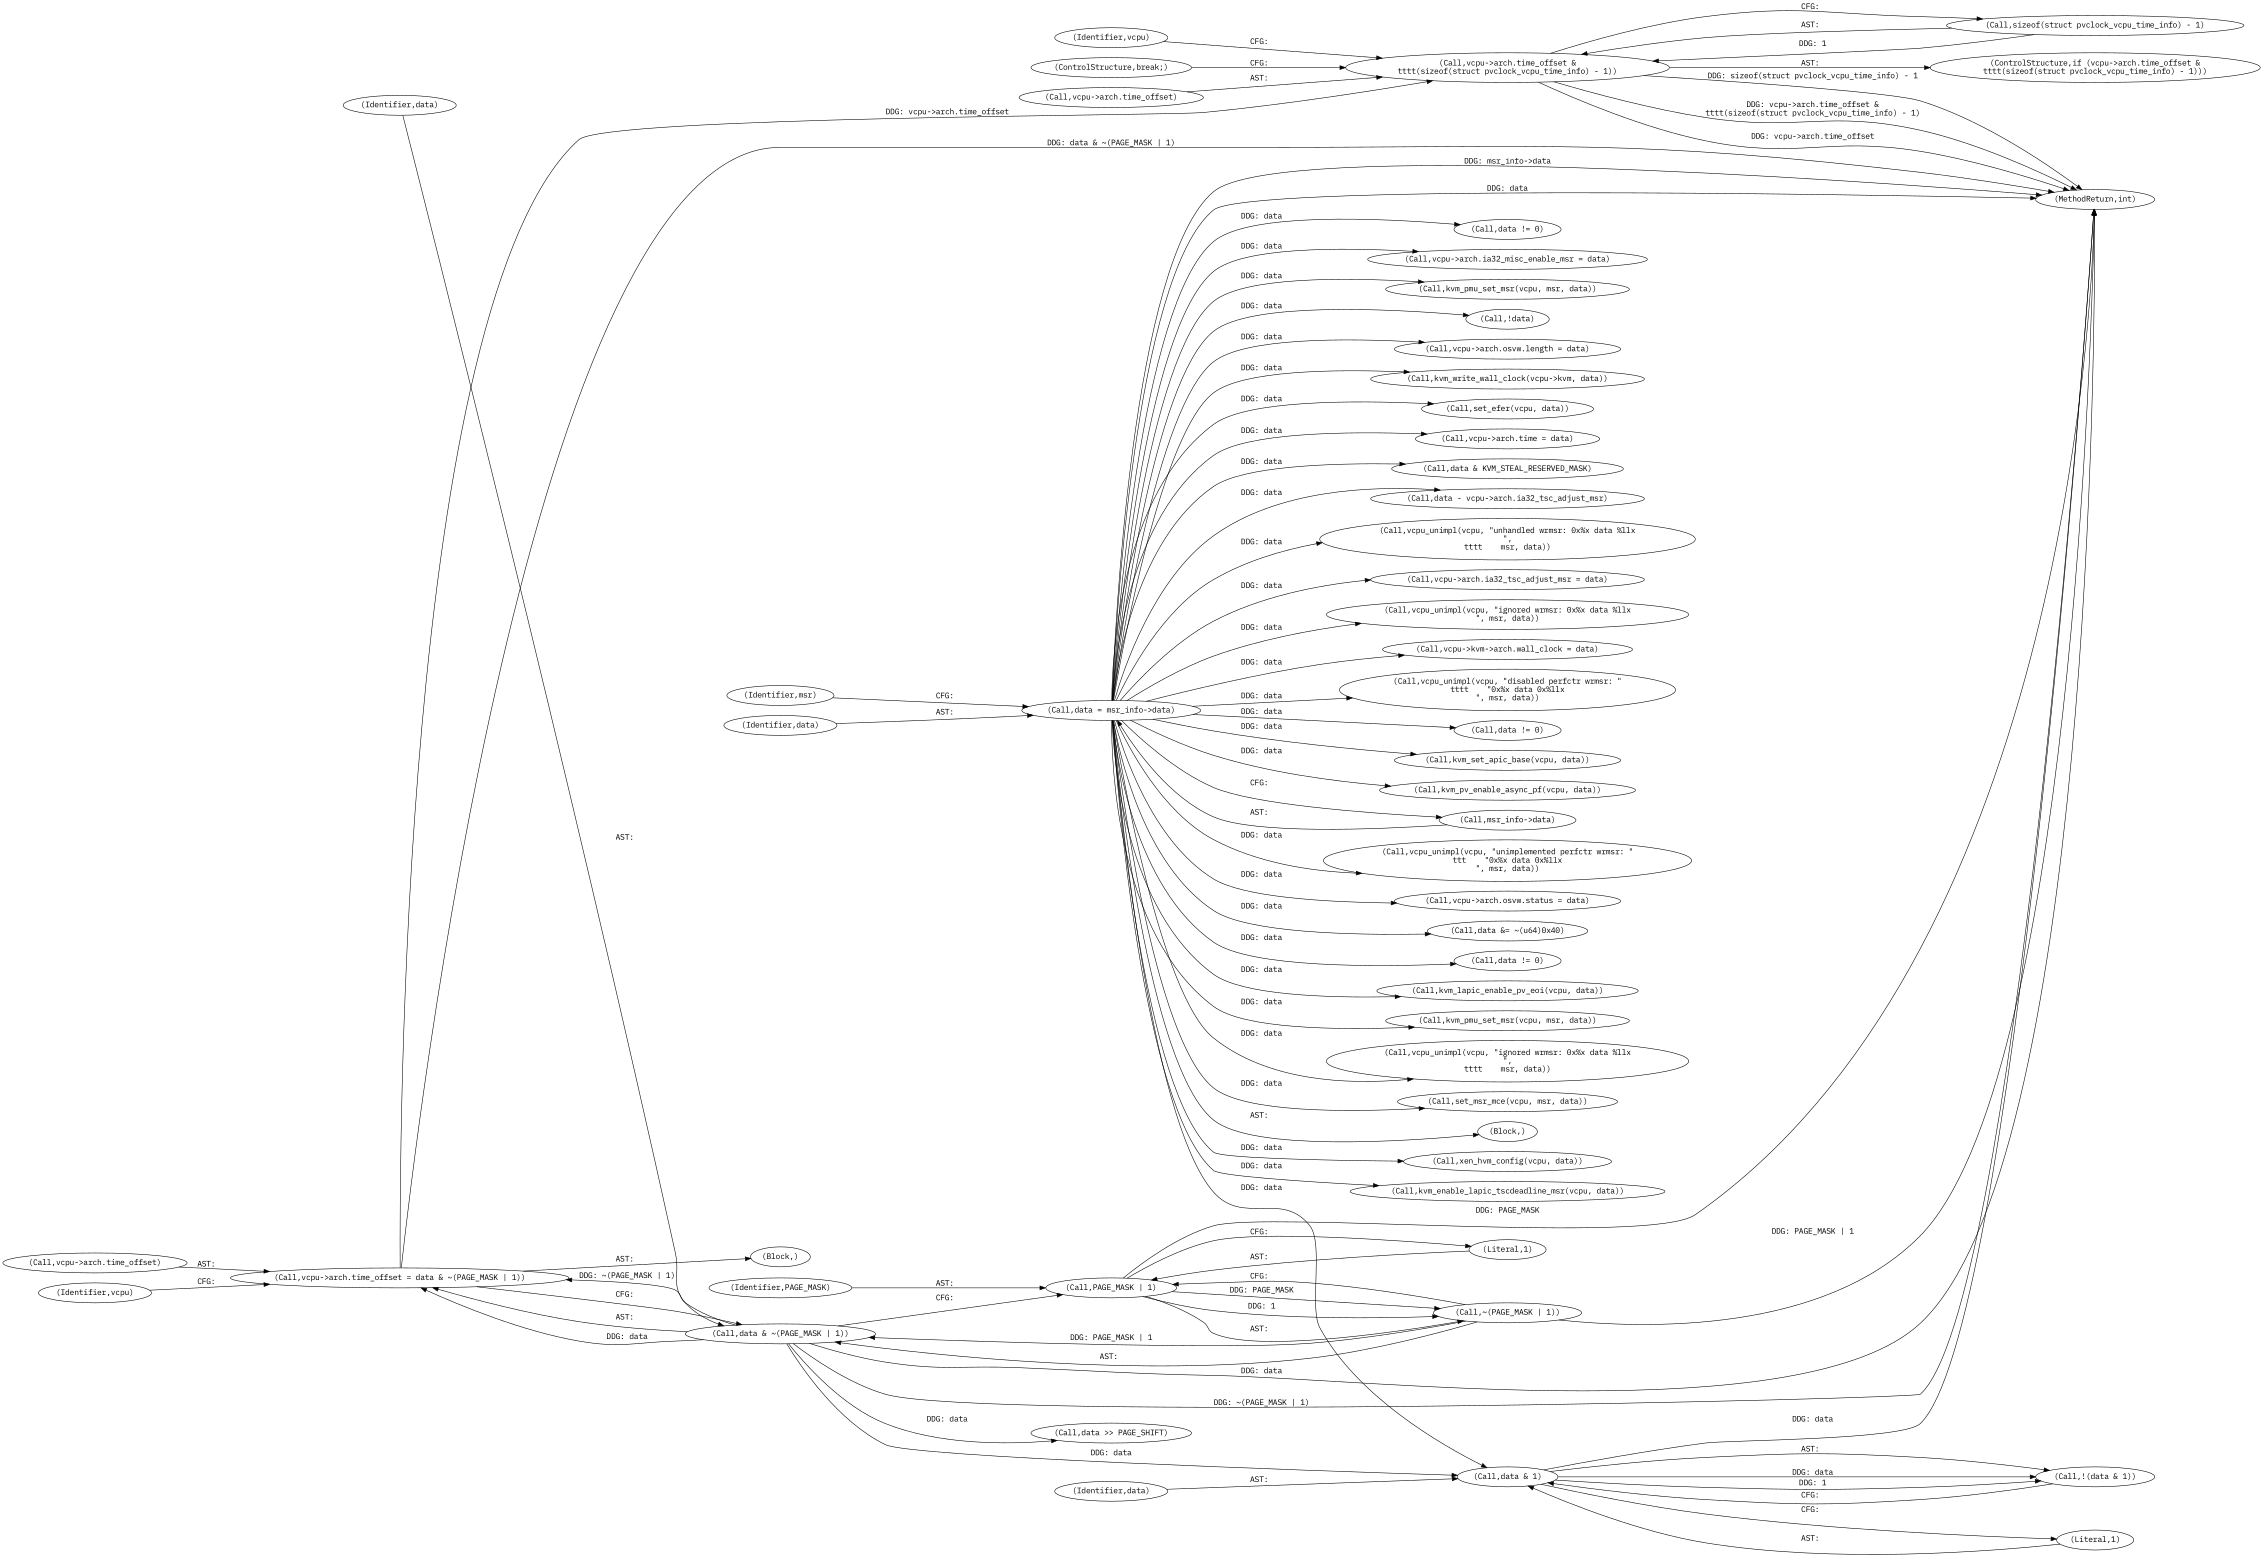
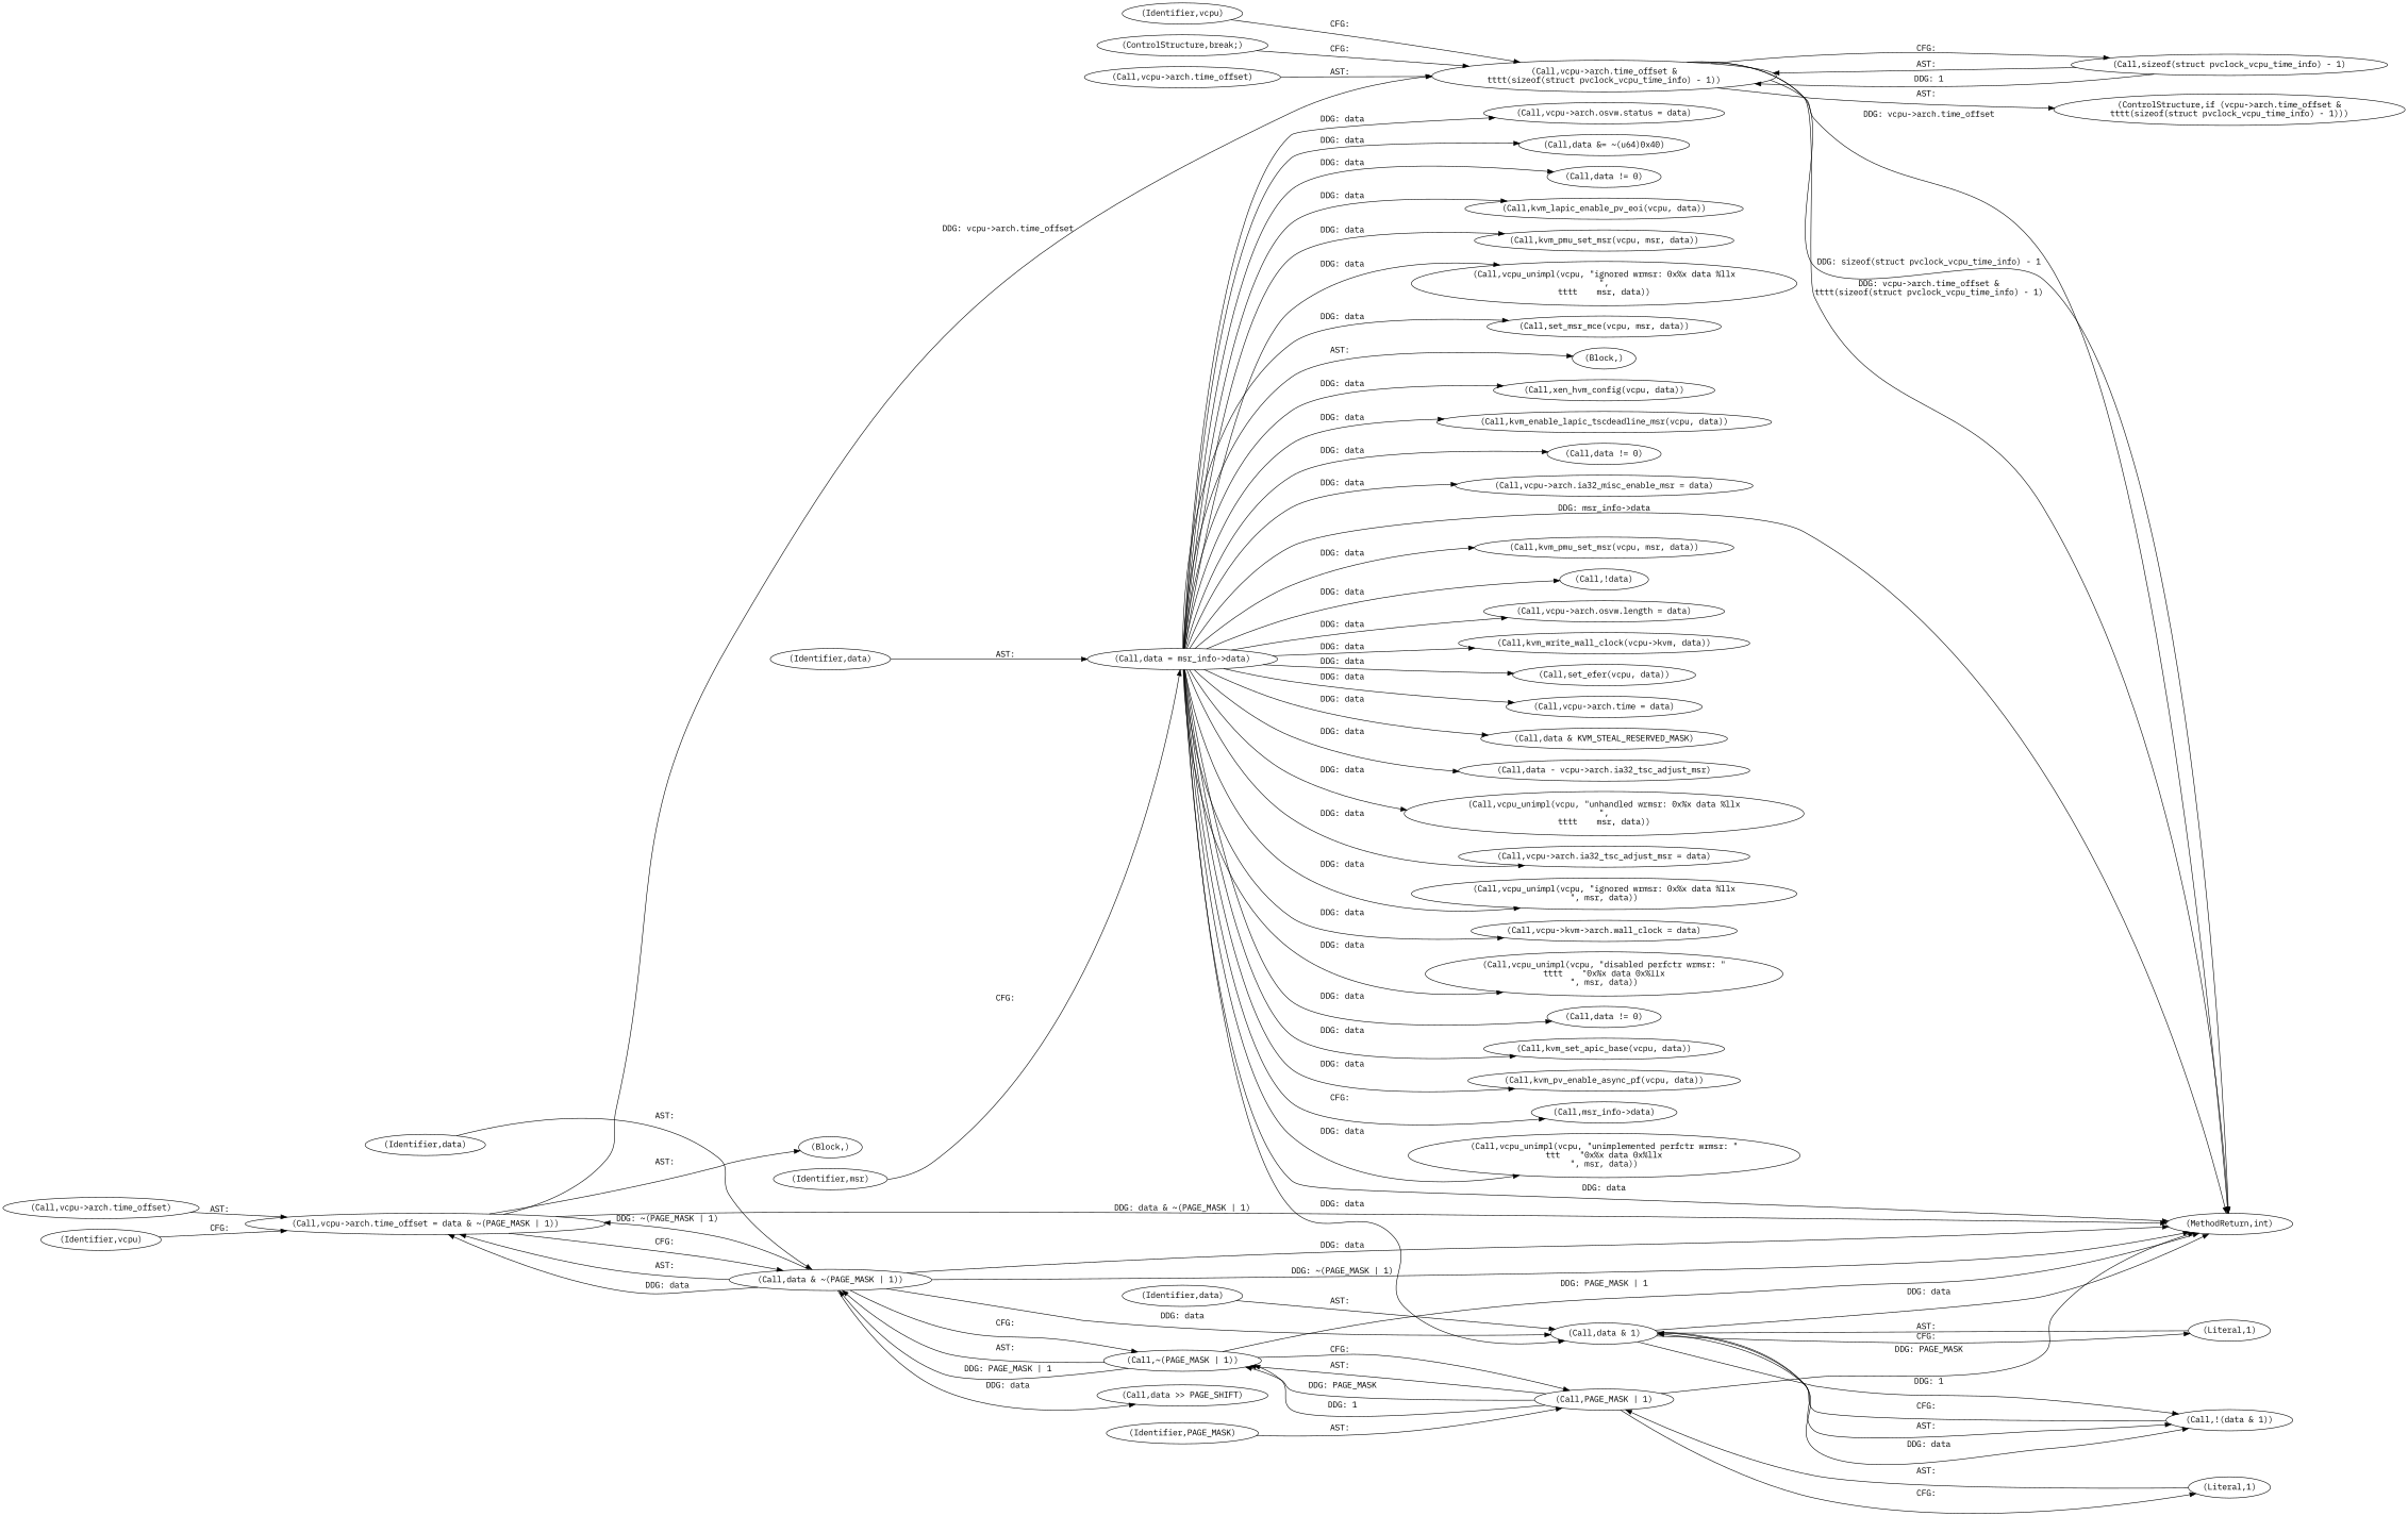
  digraph {
    fontname="IBM Plex Mono"
    rankdir=LR
    node [fontname="IBM Plex Mono"]
    edge [fontname="IBM Plex Mono"]
    n1 [label="(Call,vcpu->arch.time_offset = data & ~(PAGE_MASK | 1))"]
    n2 [label="(Call,data & ~(PAGE_MASK | 1))"]
    n3 [label="(Call,vcpu->arch.time_offset &\n\t\t\t\t(sizeof(struct pvclock_vcpu_time_info) - 1))"]
    n4 [label="(MethodReturn,int)"]
    n5 [label="(Block,)"]
    n6 [label="(Call,~(PAGE_MASK | 1))"]
    n7 [label="(Call,data >> PAGE_SHIFT)"]
    n8 [label="(Call,data & 1)"]
    n9 [label="(Call,sizeof(struct pvclock_vcpu_time_info) - 1)"]
    n10 [label="(ControlStructure,if (vcpu->arch.time_offset &\n\t\t\t\t(sizeof(struct pvclock_vcpu_time_info) - 1)))"]
    n11 [label="(Call,PAGE_MASK | 1)"]
    n12 [label="(Call,!(data & 1))"]
    n13 [label="(Literal,1)"]
    n14 [label="(Call,data = msr_info->data)"]
    n15 [label="(Call,data != 0)"]
    n16 [label="(Call,vcpu->arch.ia32_misc_enable_msr = data)"]
    n17 [label="(Call,kvm_pmu_set_msr(vcpu, msr, data))"]
    n18 [label="(Call,!data)"]
    n19 [label="(Call,vcpu->arch.osvw.length = data)"]
    n20 [label="(Call,kvm_write_wall_clock(vcpu->kvm, data))"]
    n21 [label="(Call,set_efer(vcpu, data))"]
    n22 [label="(Call,vcpu->arch.time = data)"]
    n23 [label="(Call,data & KVM_STEAL_RESERVED_MASK)"]
    n24 [label="(Call,data - vcpu->arch.ia32_tsc_adjust_msr)"]
    n25 [label="(Call,vcpu_unimpl(vcpu, \"unhandled wrmsr: 0x%x data %llx\n\",\n\t\t\t\t    msr, data))"]
    n26 [label="(Call,vcpu->arch.ia32_tsc_adjust_msr = data)"]
    n27 [label="(Call,vcpu_unimpl(vcpu, \"ignored wrmsr: 0x%x data %llx\n\", msr, data))"]
    n28 [label="(Call,vcpu->kvm->arch.wall_clock = data)"]
    n29 [label="(Call,vcpu_unimpl(vcpu, \"disabled perfctr wrmsr: \"\n\t\t\t\t    \"0x%x data 0x%llx\n\", msr, data))"]
    n30 [label="(Call,data != 0)"]
    n31 [label="(Call,kvm_set_apic_base(vcpu, data))"]
    n32 [label="(Call,kvm_pv_enable_async_pf(vcpu, data))"]
    n33 [label="(Call,msr_info->data)"]
    n34 [label="(Call,vcpu_unimpl(vcpu, \"unimplemented perfctr wrmsr: \"\n\t\t\t    \"0x%x data 0x%llx\n\", msr, data))"]
    n35 [label="(Call,vcpu->arch.osvw.status = data)"]
    n36 [label="(Call,data &= ~(u64)0x40)"]
    n37 [label="(Call,data != 0)"]
    n38 [label="(Call,kvm_lapic_enable_pv_eoi(vcpu, data))"]
    n39 [label="(Call,kvm_pmu_set_msr(vcpu, msr, data))"]
    n40 [label="(Call,vcpu_unimpl(vcpu, \"ignored wrmsr: 0x%x data %llx\n\",\n\t\t\t\t    msr, data))"]
    n41 [label="(Call,set_msr_mce(vcpu, msr, data))"]
    n42 [label="(Block,)"]
    n43 [label="(Call,xen_hvm_config(vcpu, data))"]
    n44 [label="(Call,kvm_enable_lapic_tscdeadline_msr(vcpu, data))"]
    n45 [label="(Literal,1)"]
    n46 [label="(Identifier,vcpu)"]
    n47 [label="(Identifier,data)"]
    n48 [label="(Identifier,PAGE_MASK)"]
    n49 [label="(ControlStructure,break;)"]
    n50 [label="(Call,vcpu->arch.time_offset)"]
    n51 [label="(Call,vcpu->arch.time_offset)"]
    n52 [label="(Identifier,vcpu)"]
    n53 [label="(Identifier,data)"]
    n54 [label="(Identifier,msr)"]
    n55 [label="(Identifier,data)"]
    n1 -> n2 [label="CFG: "]
    n1 -> n3 [label="DDG: vcpu->arch.time_offset"]
    n1 -> n4 [label="DDG: data & ~(PAGE_MASK | 1)"]
    n1 -> n5 [label="AST: "]
    n2 -> n1 [label="AST: "]
    n2 -> n1 [label="DDG: data"]
    n2 -> n1 [label="DDG: ~(PAGE_MASK | 1)"]
    n2 -> n4 [label="DDG: ~(PAGE_MASK | 1)"]
    n2 -> n4 [label="DDG: data"]
-   n2 -> n11 [label="CFG: "]
+   n2 -> n6 [label="CFG: "]
    n2 -> n7 [label="DDG: data"]
    n2 -> n8 [label="DDG: data"]
    n3 -> n4 [label="DDG: vcpu->arch.time_offset &\n\t\t\t\t(sizeof(struct pvclock_vcpu_time_info) - 1)"]
    n3 -> n4 [label="DDG: vcpu->arch.time_offset"]
    n3 -> n4 [label="DDG: sizeof(struct pvclock_vcpu_time_info) - 1"]
    n3 -> n9 [label="CFG: "]
    n3 -> n10 [label="AST: "]
    n6 -> n2 [label="AST: "]
    n6 -> n2 [label="DDG: PAGE_MASK | 1"]
    n6 -> n4 [label="DDG: PAGE_MASK | 1"]
    n6 -> n11 [label="CFG: "]
    n8 -> n4 [label="DDG: data"]
    n8 -> n12 [label="AST: "]
    n8 -> n12 [label="DDG: data"]
    n8 -> n12 [label="DDG: 1"]
    n8 -> n13 [label="CFG: "]
    n9 -> n3 [label="AST: "]
    n9 -> n3 [label="DDG: 1"]
    n11 -> n4 [label="DDG: PAGE_MASK"]
    n11 -> n6 [label="AST: "]
    n11 -> n6 [label="DDG: PAGE_MASK"]
    n11 -> n6 [label="DDG: 1"]
    n11 -> n45 [label="CFG: "]
    n12 -> n8 [label="CFG: "]
    n13 -> n8 [label="AST: "]
    n14 -> n4 [label="DDG: msr_info->data"]
    n14 -> n4 [label="DDG: data"]
    n14 -> n8 [label="DDG: data"]
    n14 -> n15 [label="DDG: data"]
    n14 -> n16 [label="DDG: data"]
    n14 -> n17 [label="DDG: data"]
    n14 -> n18 [label="DDG: data"]
    n14 -> n19 [label="DDG: data"]
    n14 -> n20 [label="DDG: data"]
    n14 -> n21 [label="DDG: data"]
    n14 -> n22 [label="DDG: data"]
    n14 -> n23 [label="DDG: data"]
    n14 -> n24 [label="DDG: data"]
    n14 -> n25 [label="DDG: data"]
    n14 -> n26 [label="DDG: data"]
    n14 -> n27 [label="DDG: data"]
    n14 -> n28 [label="DDG: data"]
    n14 -> n29 [label="DDG: data"]
    n14 -> n30 [label="DDG: data"]
    n14 -> n31 [label="DDG: data"]
    n14 -> n32 [label="DDG: data"]
    n14 -> n33 [label="CFG: "]
    n14 -> n34 [label="DDG: data"]
    n14 -> n35 [label="DDG: data"]
    n14 -> n36 [label="DDG: data"]
    n14 -> n37 [label="DDG: data"]
    n14 -> n38 [label="DDG: data"]
    n14 -> n39 [label="DDG: data"]
    n14 -> n40 [label="DDG: data"]
    n14 -> n41 [label="DDG: data"]
    n14 -> n42 [label="AST: "]
    n14 -> n43 [label="DDG: data"]
    n14 -> n44 [label="DDG: data"]
-   n33 -> n14 [label="AST: "]
    n45 -> n11 [label="AST: "]
    n46 -> n3 [label="CFG: "]
    n47 -> n2 [label="AST: "]
    n48 -> n11 [label="AST: "]
    n49 -> n3 [label="CFG: "]
    n50 -> n1 [label="AST: "]
    n51 -> n3 [label="AST: "]
    n52 -> n1 [label="CFG: "]
    n53 -> n8 [label="AST: "]
    n54 -> n14 [label="CFG: "]
    n55 -> n14 [label="AST: "]
  }
